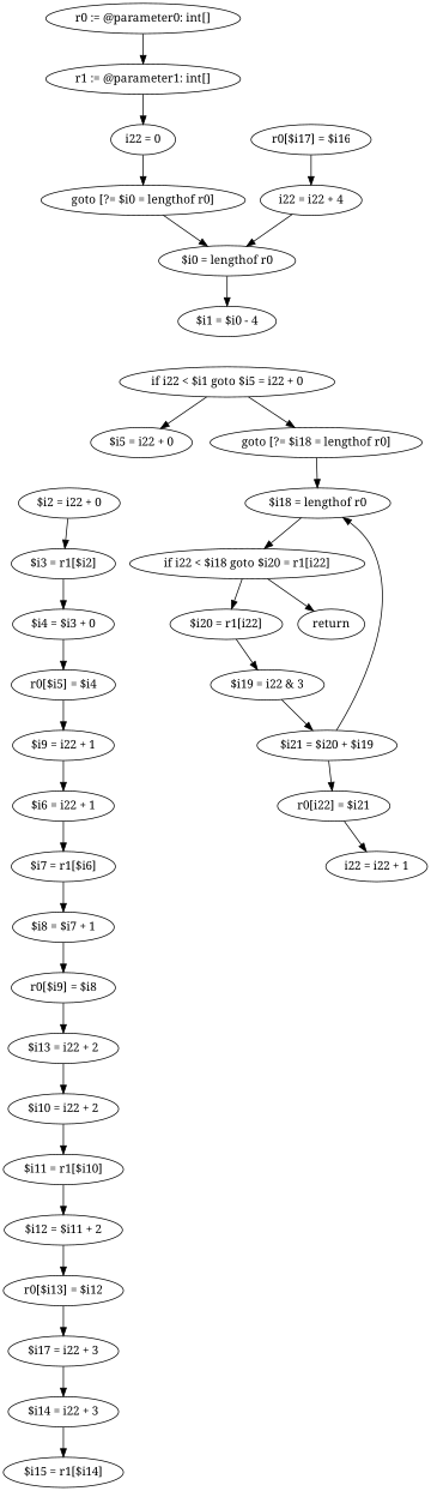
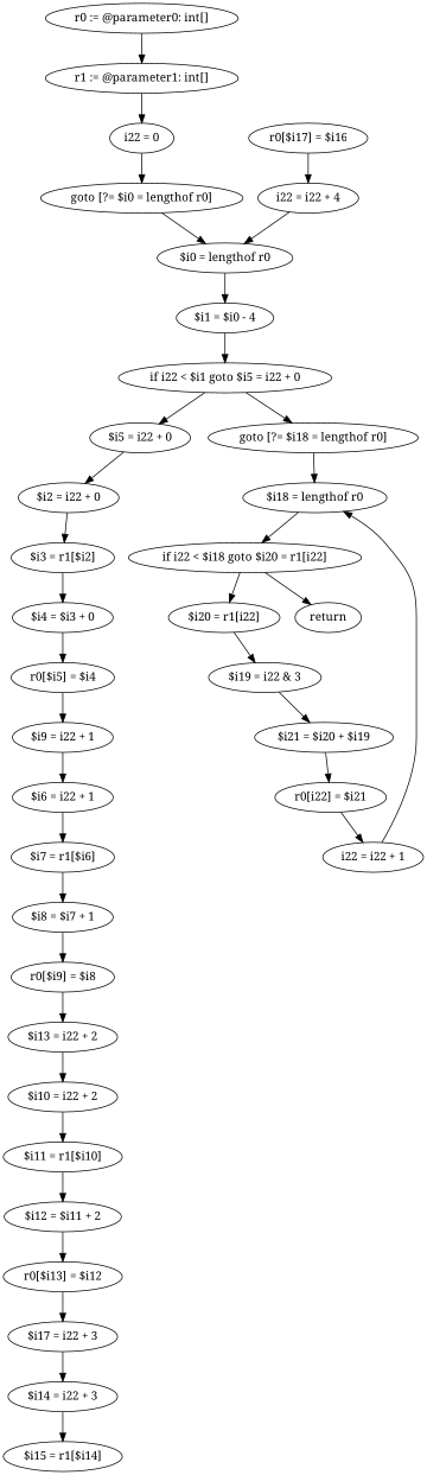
  digraph {
    fontname="Noto Serif"
    node [fontname="Noto Serif"]
    edge [fontname="Noto Serif"]
    "r0 := @parameter0: int[]"
    "r1 := @parameter1: int[]"
    "i22 = 0"
    "goto [?= $i0 = lengthof r0]"
    "$i0 = lengthof r0"
    "$i1 = $i0 - 4"
    "$i5 = i22 + 0"
    "$i2 = i22 + 0"
    "$i3 = r1[$i2]"
    "$i4 = $i3 + 0"
    "r0[$i5] = $i4"
    "$i9 = i22 + 1"
    "$i6 = i22 + 1"
    "$i7 = r1[$i6]"
    "$i8 = $i7 + 1"
    "r0[$i9] = $i8"
    "$i13 = i22 + 2"
    "$i10 = i22 + 2"
    "$i11 = r1[$i10]"
    "$i12 = $i11 + 2"
    "r0[$i13] = $i12"
    "$i17 = i22 + 3"
    "$i14 = i22 + 3"
    "$i15 = r1[$i14]"
    "r0[$i17] = $i16"
    "i22 = i22 + 4"
    "if i22 < $i1 goto $i5 = i22 + 0"
    "goto [?= $i18 = lengthof r0]"
    "$i18 = lengthof r0"
    "if i22 < $i18 goto $i20 = r1[i22]"
    "$i20 = r1[i22]"
    "$i19 = i22 & 3"
    "$i21 = $i20 + $i19"
    "r0[i22] = $i21"
    "i22 = i22 + 1"
    return
    "r0 := @parameter0: int[]" -> "r1 := @parameter1: int[]"
    "r1 := @parameter1: int[]" -> "i22 = 0"
    "i22 = 0" -> "goto [?= $i0 = lengthof r0]"
    "goto [?= $i0 = lengthof r0]" -> "$i0 = lengthof r0"
    "$i0 = lengthof r0" -> "$i1 = $i0 - 4"
+   "$i1 = $i0 - 4" -> "if i22 < $i1 goto $i5 = i22 + 0"
+   "$i5 = i22 + 0" -> "$i2 = i22 + 0"
    "$i2 = i22 + 0" -> "$i3 = r1[$i2]"
    "$i3 = r1[$i2]" -> "$i4 = $i3 + 0"
    "$i4 = $i3 + 0" -> "r0[$i5] = $i4"
    "r0[$i5] = $i4" -> "$i9 = i22 + 1"
    "$i9 = i22 + 1" -> "$i6 = i22 + 1"
    "$i6 = i22 + 1" -> "$i7 = r1[$i6]"
    "$i7 = r1[$i6]" -> "$i8 = $i7 + 1"
    "$i8 = $i7 + 1" -> "r0[$i9] = $i8"
    "r0[$i9] = $i8" -> "$i13 = i22 + 2"
    "$i13 = i22 + 2" -> "$i10 = i22 + 2"
    "$i10 = i22 + 2" -> "$i11 = r1[$i10]"
    "$i11 = r1[$i10]" -> "$i12 = $i11 + 2"
    "$i12 = $i11 + 2" -> "r0[$i13] = $i12"
    "r0[$i13] = $i12" -> "$i17 = i22 + 3"
    "$i17 = i22 + 3" -> "$i14 = i22 + 3"
    "$i14 = i22 + 3" -> "$i15 = r1[$i14]"
    "r0[$i17] = $i16" -> "i22 = i22 + 4"
    "i22 = i22 + 4" -> "$i0 = lengthof r0"
    "if i22 < $i1 goto $i5 = i22 + 0" -> "$i5 = i22 + 0"
    "if i22 < $i1 goto $i5 = i22 + 0" -> "goto [?= $i18 = lengthof r0]"
    "goto [?= $i18 = lengthof r0]" -> "$i18 = lengthof r0"
    "$i18 = lengthof r0" -> "if i22 < $i18 goto $i20 = r1[i22]"
    "if i22 < $i18 goto $i20 = r1[i22]" -> "$i20 = r1[i22]"
    "if i22 < $i18 goto $i20 = r1[i22]" -> return
    "$i20 = r1[i22]" -> "$i19 = i22 & 3"
    "$i19 = i22 & 3" -> "$i21 = $i20 + $i19"
    "$i21 = $i20 + $i19" -> "r0[i22] = $i21"
    "r0[i22] = $i21" -> "i22 = i22 + 1"
-   "$i21 = $i20 + $i19" -> "$i18 = lengthof r0"
+   "i22 = i22 + 1" -> "$i18 = lengthof r0"
  }
